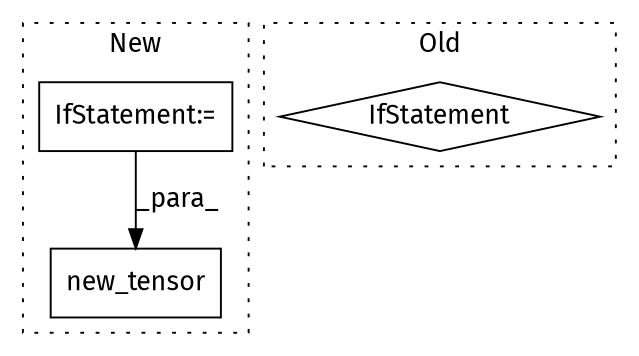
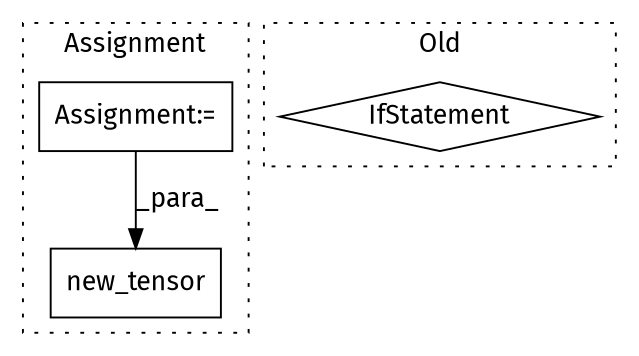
  digraph {
    fontname="Fira Sans"
    node [shape=box fontname="Fira Sans"]
    n1 [a=32 l="11,1" label=new_tensor s="930,956"]
-   n2 [a=7 l=1 label="IfStatement:=" s=586]
+   n2 [a=7 l=1 label="Assignment:=" s=586]
    n3 [a=25 l="4,2" label=IfStatement s="713,730" shape=diamond]
    subgraph cluster_1 {
-     label=New
+     label=Assignment
      style=dotted
      n1
      n2
    }
    subgraph cluster_2 {
      label=Old
      style=dotted
      n3
    }
    n2 -> n1 [label=_para_ fontname="Fira Sans"]
  }
